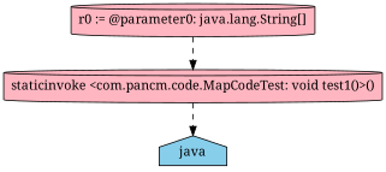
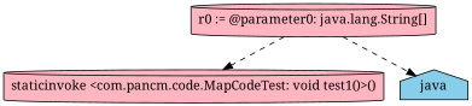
  digraph {
    fontname="Noto Serif"
    node [fillcolor=lightpink fontname="Noto Serif" shape=cylinder style=filled]
    edge [fontname="Noto Serif" style=dashed]
    "r0 := @parameter0: java.lang.String[]"
    "staticinvoke <com.pancm.code.MapCodeTest: void test1()>()"
    n3 [fillcolor=skyblue label=java shape=house]
    "r0 := @parameter0: java.lang.String[]" -> "staticinvoke <com.pancm.code.MapCodeTest: void test1()>()"
-   "staticinvoke <com.pancm.code.MapCodeTest: void test1()>()" -> n3
+   "r0 := @parameter0: java.lang.String[]" -> n3
  }
